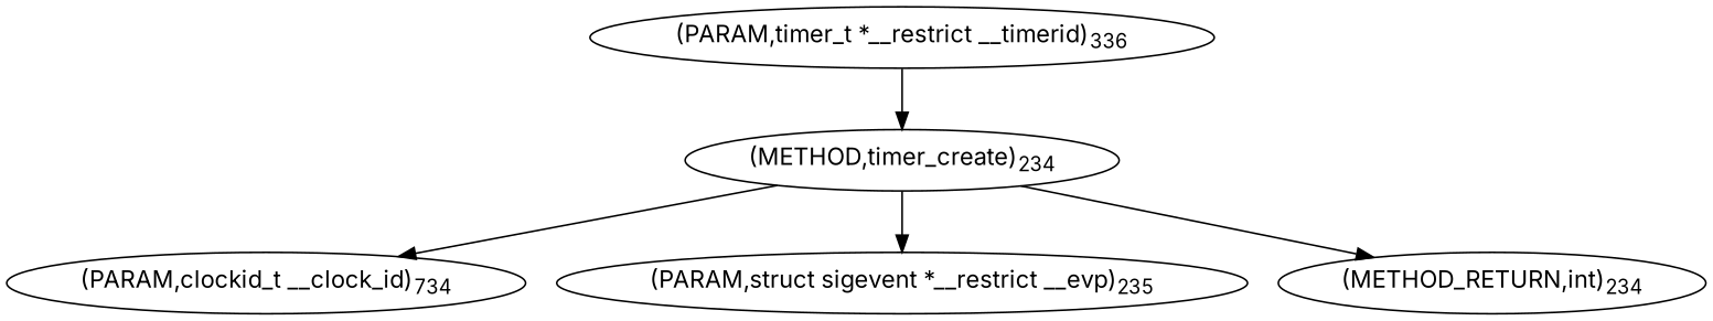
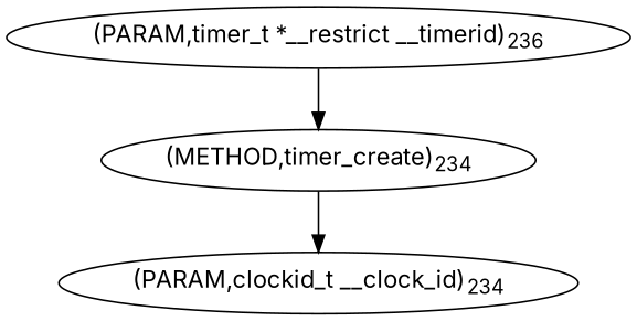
  digraph {
    fontname=Inter
    node [fontname=Inter]
    edge [fontname=Inter]
    n1 [label=<(METHOD,timer_create)<SUB>234</SUB>>]
-   n2 [label=<(PARAM,clockid_t __clock_id)<SUB>734</SUB>>]
-   n3 [label=<(PARAM,struct sigevent *__restrict __evp)<SUB>235</SUB>>]
-   n4 [label=<(METHOD_RETURN,int)<SUB>234</SUB>>]
-   n5 [label=<(PARAM,timer_t *__restrict __timerid)<SUB>336</SUB>>]
+   n2 [label=<(PARAM,clockid_t __clock_id)<SUB>234</SUB>>]
+   n5 [label=<(PARAM,timer_t *__restrict __timerid)<SUB>236</SUB>>]
    n1 -> n2
-   n1 -> n3
-   n1 -> n4
    n5 -> n1
  }
